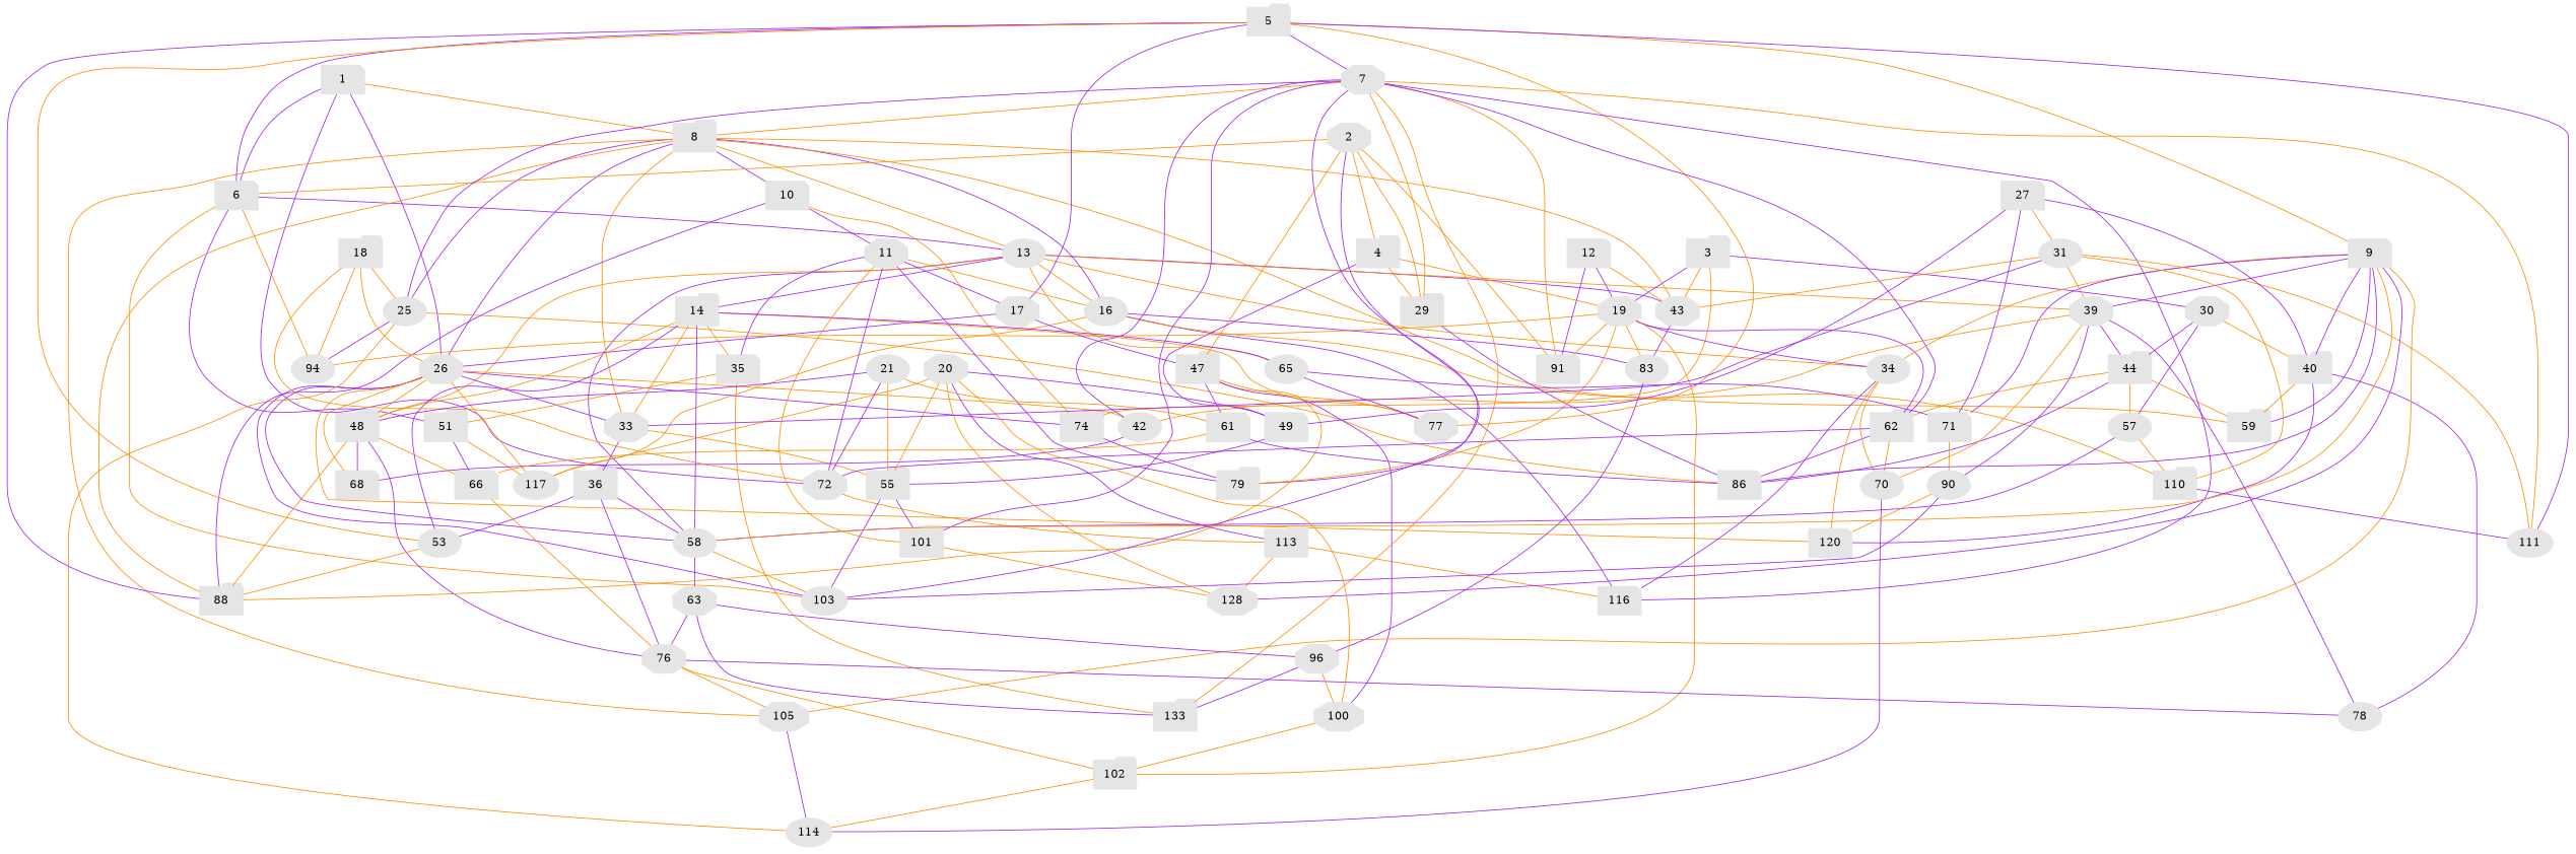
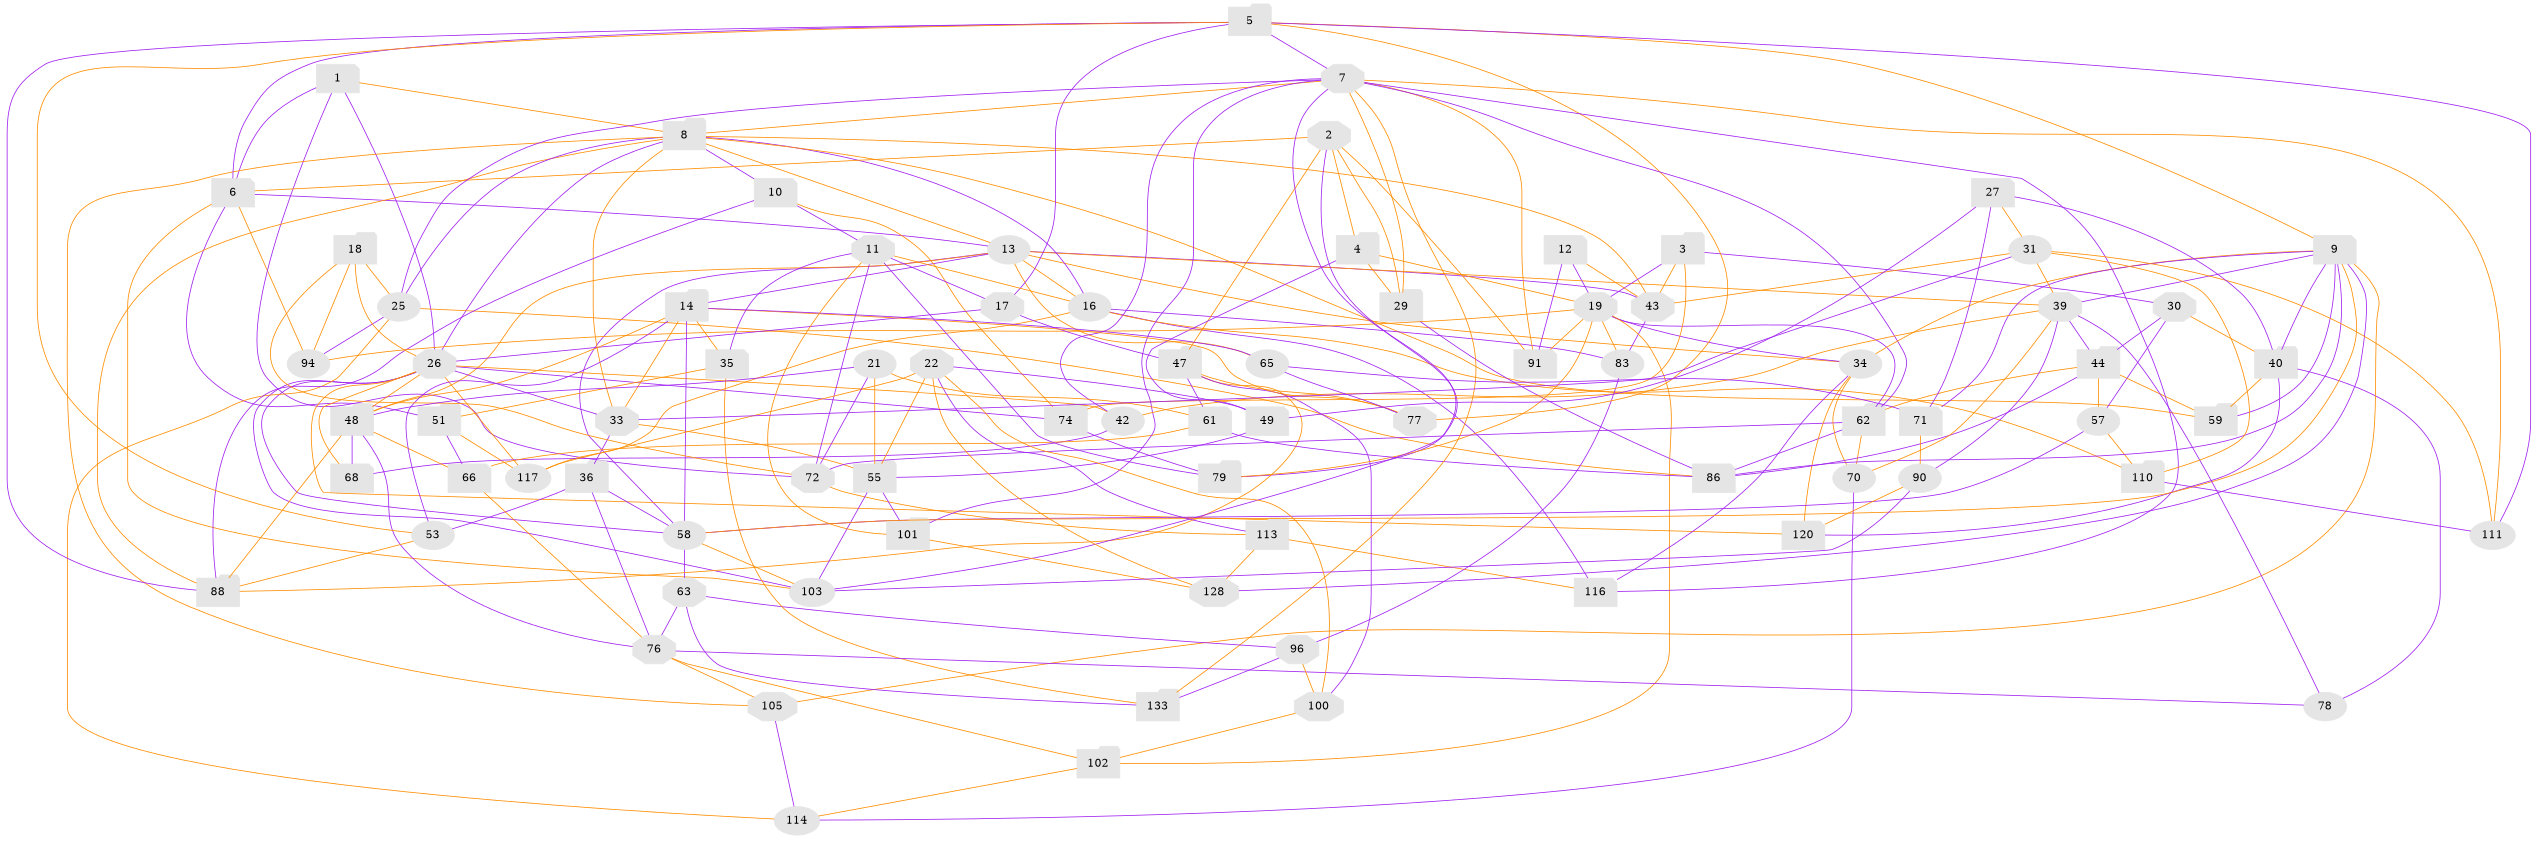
  graph {
    node [color=gray90 shape=folder style=filled]
    edge [color=purple]
    6 [shape=note super="+85"]
    13 [shape=ellipse super="+37+118"]
    94 [shape=ellipse]
    103 [shape=ellipse super="+122"]
    51
    1 [shape=note]
    8 [super="+24+54"]
    26 [shape=octagon super="+64+46"]
    72 [shape=octagon super="+131"]
    43 [shape=octagon super="+69"]
    88 [super="+107"]
    25 [shape=ellipse super="+56"]
    10 [shape=note]
    16 [shape=ellipse super="+98+45"]
    33 [shape=octagon super="+106"]
    59
    105 [shape=octagon]
    74
    42 [shape=ellipse]
    58 [shape=ellipse super="+89"]
    48 [super="+67"]
    117 [shape=ellipse]
    68 [shape=note]
    120 [shape=note]
    113
    2 [shape=octagon super="+22"]
    4
    29
    47 [super="+93"]
    79
    91 [shape=note]
    19 [shape=octagon super="+41"]
    49 [shape=note]
    86 [shape=note super="+115"]
    77 [shape=octagon]
    100 [shape=octagon]
    61 [shape=note]
    62 [super="+109"]
    34 [shape=ellipse super="+112"]
    83 [shape=ellipse]
    102
    3
    30 [shape=octagon]
    40 [super="+130"]
    44 [super="+125"]
    57 [shape=ellipse]
    55 [super="+121"]
    5 [super="+23"]
    7 [shape=octagon super="+124+15"]
    9 [shape=note super="+50+81+127"]
    17 [shape=octagon]
    53 [shape=ellipse]
    111 [shape=ellipse]
    101
    116 [shape=note]
    133
    39 [shape=octagon super="+108"]
    71 [shape=note]
    128 [shape=octagon]
    14 [super="+28"]
    65 [shape=ellipse]
    114 [shape=ellipse]
    70 [shape=ellipse]
    11 [shape=octagon super="+99"]
    110
    36
    78 [shape=ellipse]
    90 [shape=ellipse]
    63 [shape=octagon]
    35 [shape=note]
    12 [shape=note]
    66 [shape=note]
    76 [shape=octagon super="+92"]
    96 [shape=octagon]
    18
-   20 [shape=octagon super="+75"]
+   20 [shape=octagon super="+75" label=22]
    21 [shape=ellipse]
    31 [shape=ellipse super="+87"]
    27 [shape=note]
    6 -- 13
    6 -- 94 [color=darkorange]
    6 -- 103 [color=darkorange]
    6 -- 51
    13 -- 43
    13 -- 16 [color=darkorange]
    13 -- 58
    13 -- 48 [color=darkorange]
    13 -- 34 [color=darkorange]
    13 -- 39 [color=darkorange]
    13 -- 14
    13 -- 65 [color=darkorange]
    51 -- 117 [color=darkorange]
    51 -- 66
    1 -- 6
    1 -- 8 [color=darkorange]
    1 -- 26
    1 -- 72
    8 -- 13 [color=darkorange]
    8 -- 26
    8 -- 43 [color=darkorange]
    8 -- 88 [color=darkorange]
    8 -- 25
    8 -- 10
    8 -- 16
    8 -- 33 [color=darkorange]
    8 -- 59 [color=darkorange]
    8 -- 105 [color=darkorange]
    26 -- 103
    26 -- 33
    26 -- 74
    26 -- 42 [color=darkorange]
    26 -- 58
    26 -- 48 [color=darkorange]
    26 -- 117 [color=darkorange]
    26 -- 68 [color=darkorange weight=2]
    26 -- 120 [color=darkorange]
    72 -- 113 [color=darkorange]
    43 -- 83
    25 -- 94
    25 -- 86 [color=darkorange]
    25 -- 114 [color=darkorange]
    10 -- 88
    10 -- 74 [color=darkorange]
    10 -- 11
    16 -- 117 [color=darkorange]
    16 -- 83
    16 -- 116
    16 -- 110 [color=darkorange]
    33 -- 55 [color=darkorange]
    33 -- 36
    105 -- 114
    74 -- 79
    42 -- 68
    58 -- 103 [color=darkorange]
    58 -- 63
    48 -- 88 [color=darkorange]
    48 -- 68
    48 -- 66 [color=darkorange]
    48 -- 76
    113 -- 116 [color=darkorange]
    113 -- 128 [color=darkorange]
    2 -- 6 [color=darkorange]
    2 -- 4 [color=darkorange]
    2 -- 29 [color=darkorange]
    2 -- 47 [color=darkorange]
    2 -- 79
    2 -- 91 [color=darkorange]
    4 -- 29 [color=darkorange]
    4 -- 19 [color=darkorange]
    4 -- 49
    29 -- 86
    47 -- 88 [color=darkorange]
    47 -- 77 [color=darkorange]
    47 -- 100
    47 -- 61
    19 -- 94 [color=darkorange]
    19 -- 79 [color=darkorange]
    19 -- 91 [color=darkorange]
    19 -- 62
    19 -- 34
    19 -- 83 [color=darkorange]
    19 -- 102 [color=darkorange]
    49 -- 55
    100 -- 102 [color=darkorange]
    61 -- 86
    61 -- 66 [color=darkorange]
    62 -- 72
    62 -- 86
    62 -- 70 [color=darkorange]
    34 -- 120 [color=darkorange]
    34 -- 116
    34 -- 70 [color=darkorange]
    83 -- 96
    102 -- 114 [color=darkorange]
    3 -- 43 [color=darkorange]
    3 -- 74 [color=darkorange]
    3 -- 19
    3 -- 30
    30 -- 40 [color=darkorange]
    30 -- 44
    30 -- 57
    40 -- 59 [color=darkorange]
    40 -- 120
    40 -- 78
    44 -- 59 [color=darkorange]
    44 -- 86
    44 -- 62 [color=darkorange]
    44 -- 57 [color=darkorange]
    57 -- 58
    57 -- 110 [color=darkorange]
    55 -- 103
    55 -- 101
    5 -- 6
    5 -- 88
    5 -- 77 [color=darkorange]
    5 -- 7
    5 -- 9 [color=darkorange]
    5 -- 17
    5 -- 53 [color=darkorange]
    5 -- 111
    7 -- 103
    7 -- 8 [color=darkorange]
    7 -- 25
    7 -- 42
    7 -- 29 [color=darkorange]
    7 -- 91 [color=darkorange]
    7 -- 62
    7 -- 111 [color=darkorange]
    7 -- 101
    7 -- 116
    7 -- 133 [color=darkorange]
    9 -- 59
    9 -- 105 [color=darkorange]
    9 -- 58 [color=darkorange]
    9 -- 86
    9 -- 34 [color=darkorange]
    9 -- 40
    9 -- 39
    9 -- 71
    9 -- 128
    17 -- 26
    17 -- 47
    53 -- 88 [color=darkorange]
    101 -- 128 [color=darkorange]
    39 -- 42 [color=darkorange]
    39 -- 44
    39 -- 70 [color=darkorange]
    39 -- 78
    39 -- 90
    71 -- 90 [color=darkorange]
    14 -- 33 [color=darkorange]
    14 -- 58
    14 -- 48 [color=darkorange]
    14 -- 77 [color=darkorange]
    14 -- 53
    14 -- 65
    14 -- 35 [color=darkorange]
    65 -- 77
    65 -- 71
    70 -- 114
    11 -- 72
    11 -- 16 [color=darkorange weight=2]
    11 -- 79
    11 -- 17
    11 -- 101 [color=darkorange]
    11 -- 35
    110 -- 111
    36 -- 58
    36 -- 53
    36 -- 76
    90 -- 103
    90 -- 120 [color=darkorange]
    63 -- 133
    63 -- 76
    63 -- 96
    35 -- 51 [color=darkorange]
    35 -- 133 [color=darkorange]
    12 -- 43 [color=darkorange]
    12 -- 91
    12 -- 19
    66 -- 76 [color=darkorange]
    76 -- 105 [color=darkorange]
    76 -- 102 [color=darkorange]
    76 -- 78
    96 -- 100 [color=darkorange]
    96 -- 133
    18 -- 94 [color=darkorange]
    18 -- 26 [color=darkorange]
    18 -- 72 [color=darkorange]
    18 -- 25 [color=darkorange]
    20 -- 117 [color=darkorange]
    20 -- 113
    20 -- 49
    20 -- 100 [color=darkorange]
    20 -- 55 [color=darkorange]
    20 -- 128 [color=darkorange]
    21 -- 72
    21 -- 48
    21 -- 61 [color=darkorange]
    21 -- 55 [color=darkorange]
    31 -- 43 [color=darkorange]
    31 -- 33
    31 -- 111 [color=darkorange]
    31 -- 39 [color=darkorange]
    31 -- 110 [color=darkorange]
    27 -- 49
    27 -- 40
    27 -- 71
    27 -- 31 [color=darkorange]
  }
